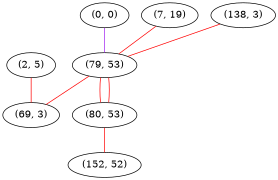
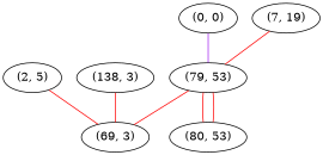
  graph {
    edge [color=red weight=1]
    "(0, 0)"
    "(79, 53)"
    "(2, 5)"
    "(69, 3)"
    n5 [label="(7, 19)"]
    "(80, 53)"
-   "(152, 52)"
    "(138, 3)"
    "(0, 0)" -- "(79, 53)" [color=purple weight=4]
    "(79, 53)" -- "(69, 3)"
    "(79, 53)" -- "(80, 53)"
    "(79, 53)" -- "(80, 53)"
    "(2, 5)" -- "(69, 3)"
    n5 -- "(79, 53)"
-   "(80, 53)" -- "(152, 52)"
-   "(138, 3)" -- "(79, 53)"
+   "(138, 3)" -- "(69, 3)"
  }
